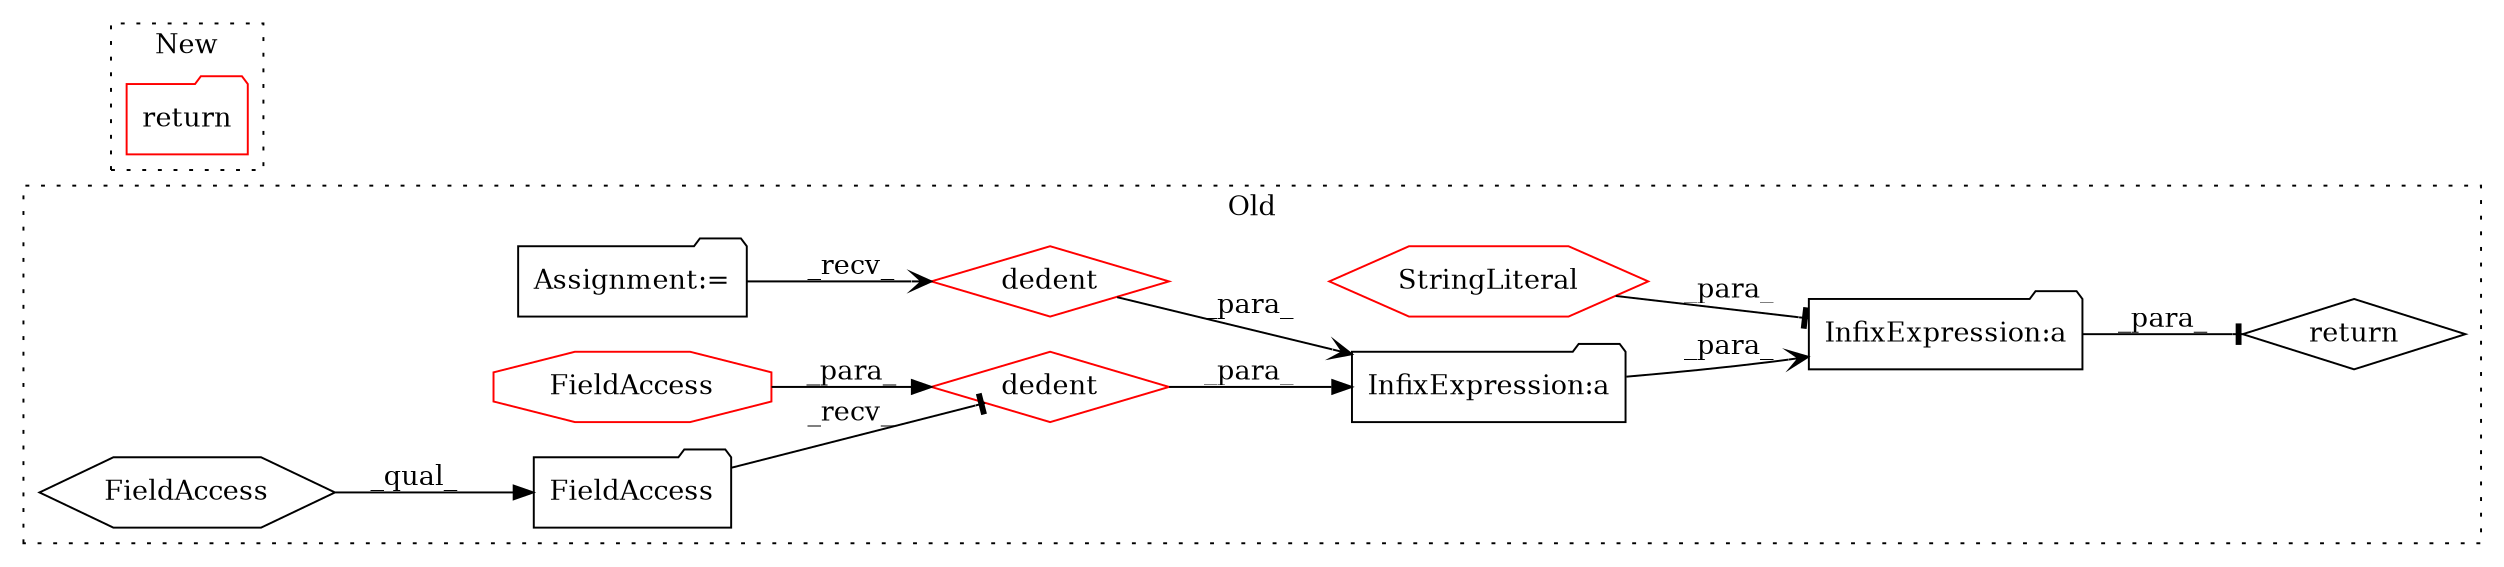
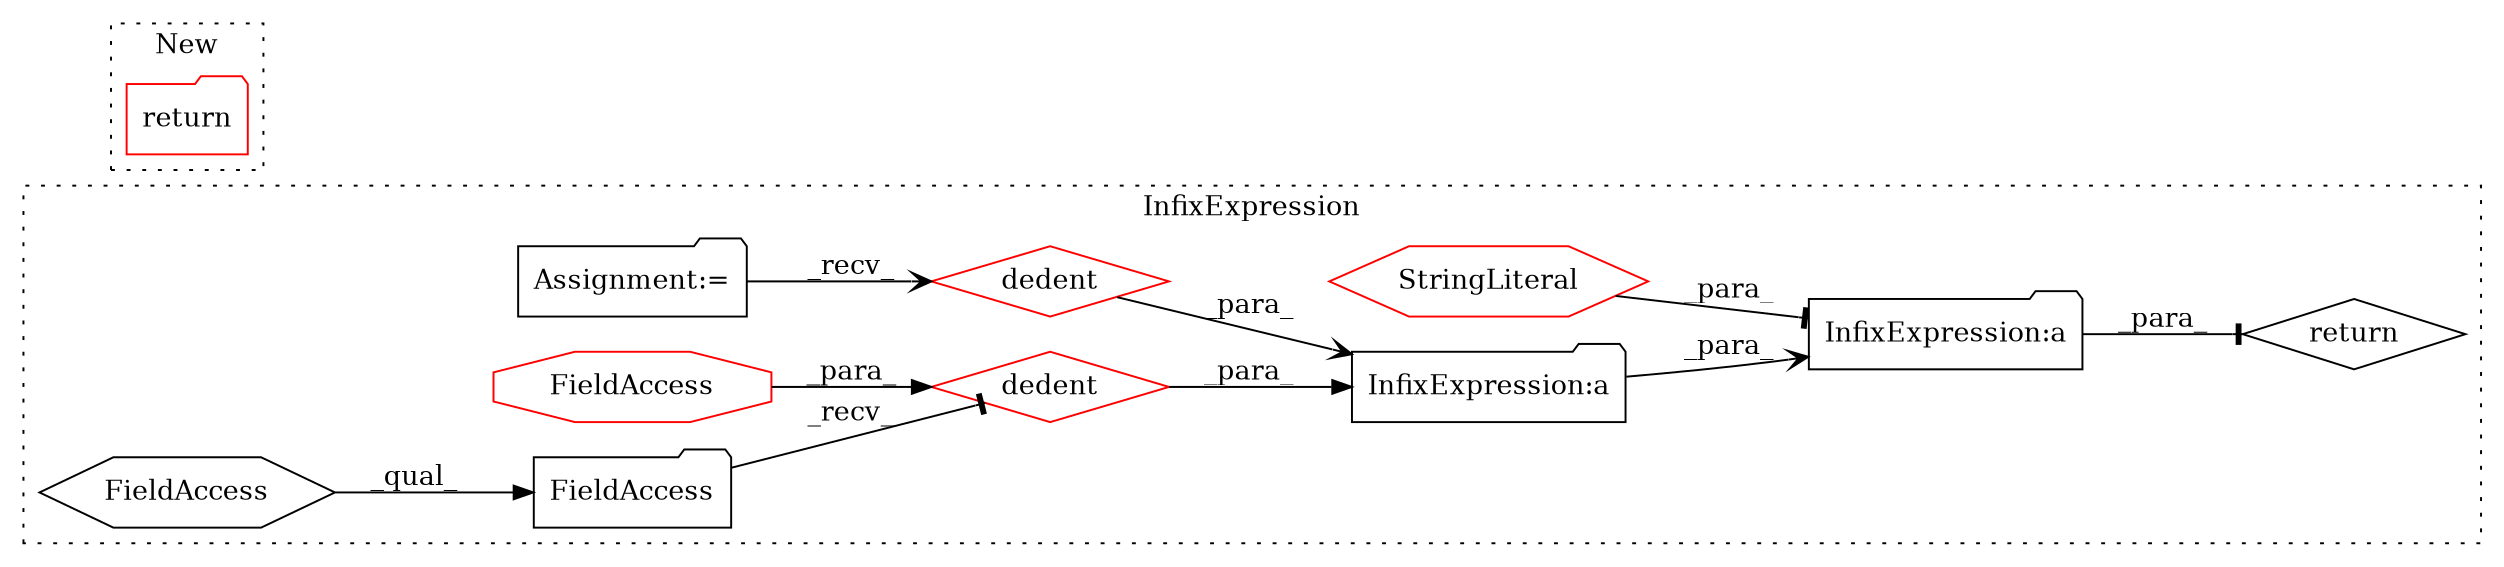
  digraph {
    rankdir=LR
    node [a=22 l=8 s=5513 shape=folder color=black]
    edge [arrowhead=vee]
    n1 [a=32 label=dedent s=5502 shape=diamond color=red]
    n2 [a=41 l=7 label=return s=5484 shape=diamond]
    n3 [a=7 label="Assignment:=" s=5435]
    n4 [a=27 l=3 label="InfixExpression:a" s=5574]
    n5 [a=27 l=3 label="InfixExpression:a" s=5510]
    n6 [a=45 l=9 label=StringLiteral s=5577 shape=hexagon color=red]
    n7 [a=32 l="7,1" label=dedent s="5544,5572" shape=diamond color=red]
    n8 [l=21 label=FieldAccess s=5551 shape=octagon color=red]
    n9 [l=30 label=FieldAccess]
    n10 [l=24 label=FieldAccess shape=hexagon]
    n11 [a=41 label=return s=4738 color=red]
    subgraph cluster_1 {
-     label=Old
+     label=InfixExpression
      style=dotted
      n1
      n2
      n3
      n4
      n5
      n6
      n7
      n8
      n9
      n10
    }
    subgraph cluster_2 {
      label=New
      style=dotted
      n11
    }
    n1 -> n5 [label=_para_]
    n3 -> n1 [label=_recv_]
    n4 -> n2 [label=_para_ arrowhead=tee]
    n5 -> n4 [label=_para_]
    n6 -> n4 [label=_para_ arrowhead=tee]
    n7 -> n5 [label=_para_ arrowhead=normal]
    n8 -> n7 [label=_para_ arrowhead=normal]
    n9 -> n7 [label=_recv_ arrowhead=tee]
    n10 -> n9 [label=_qual_ arrowhead=normal]
  }
